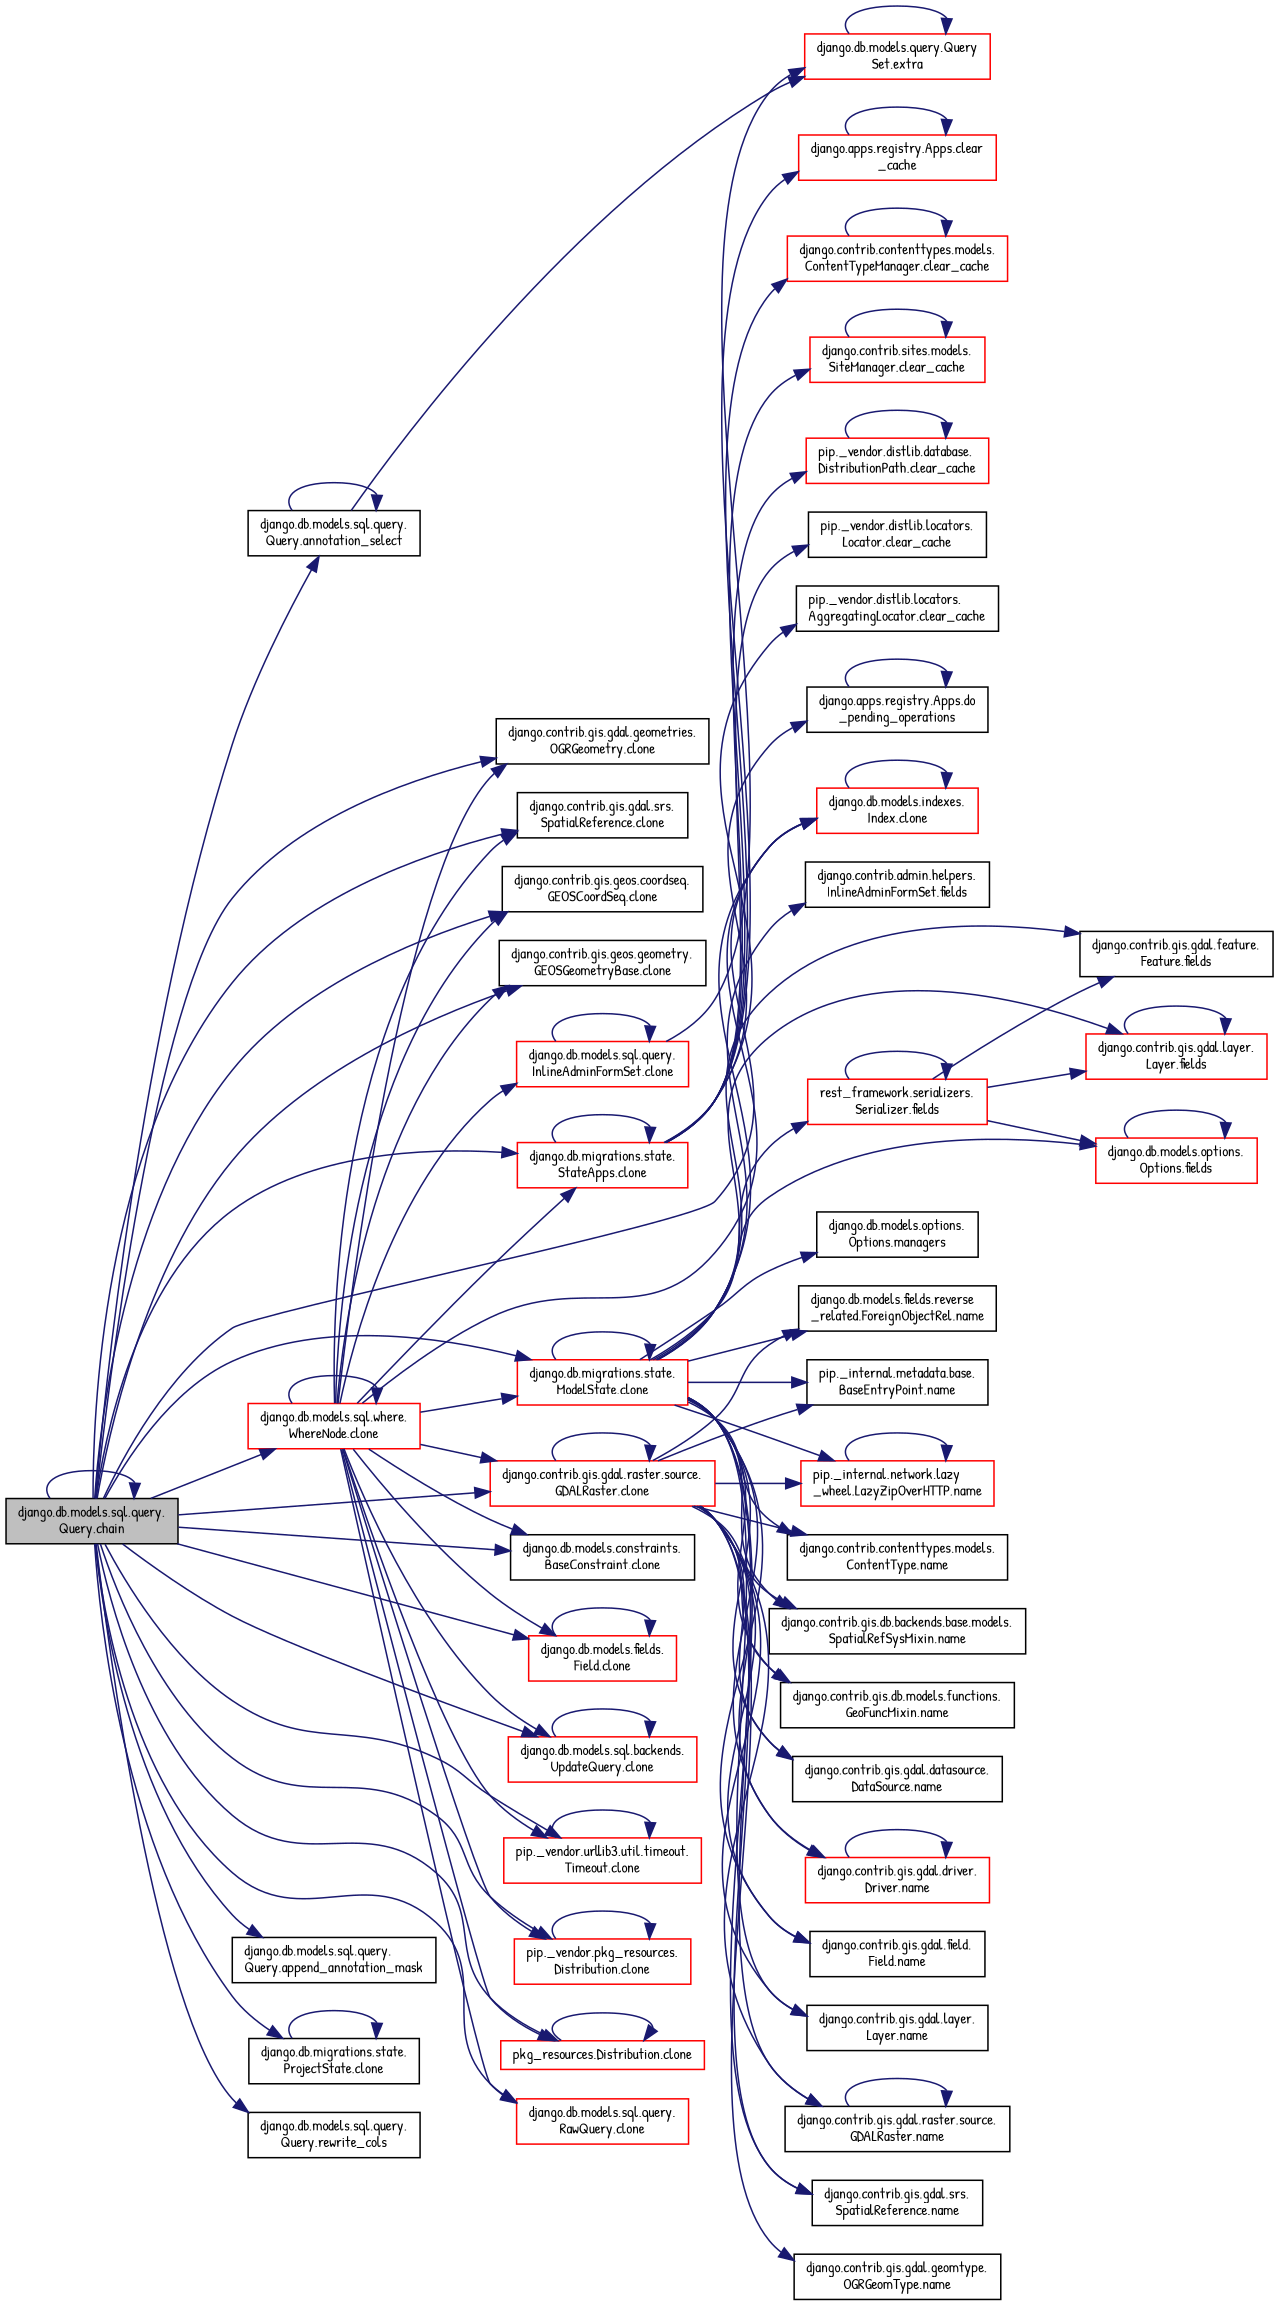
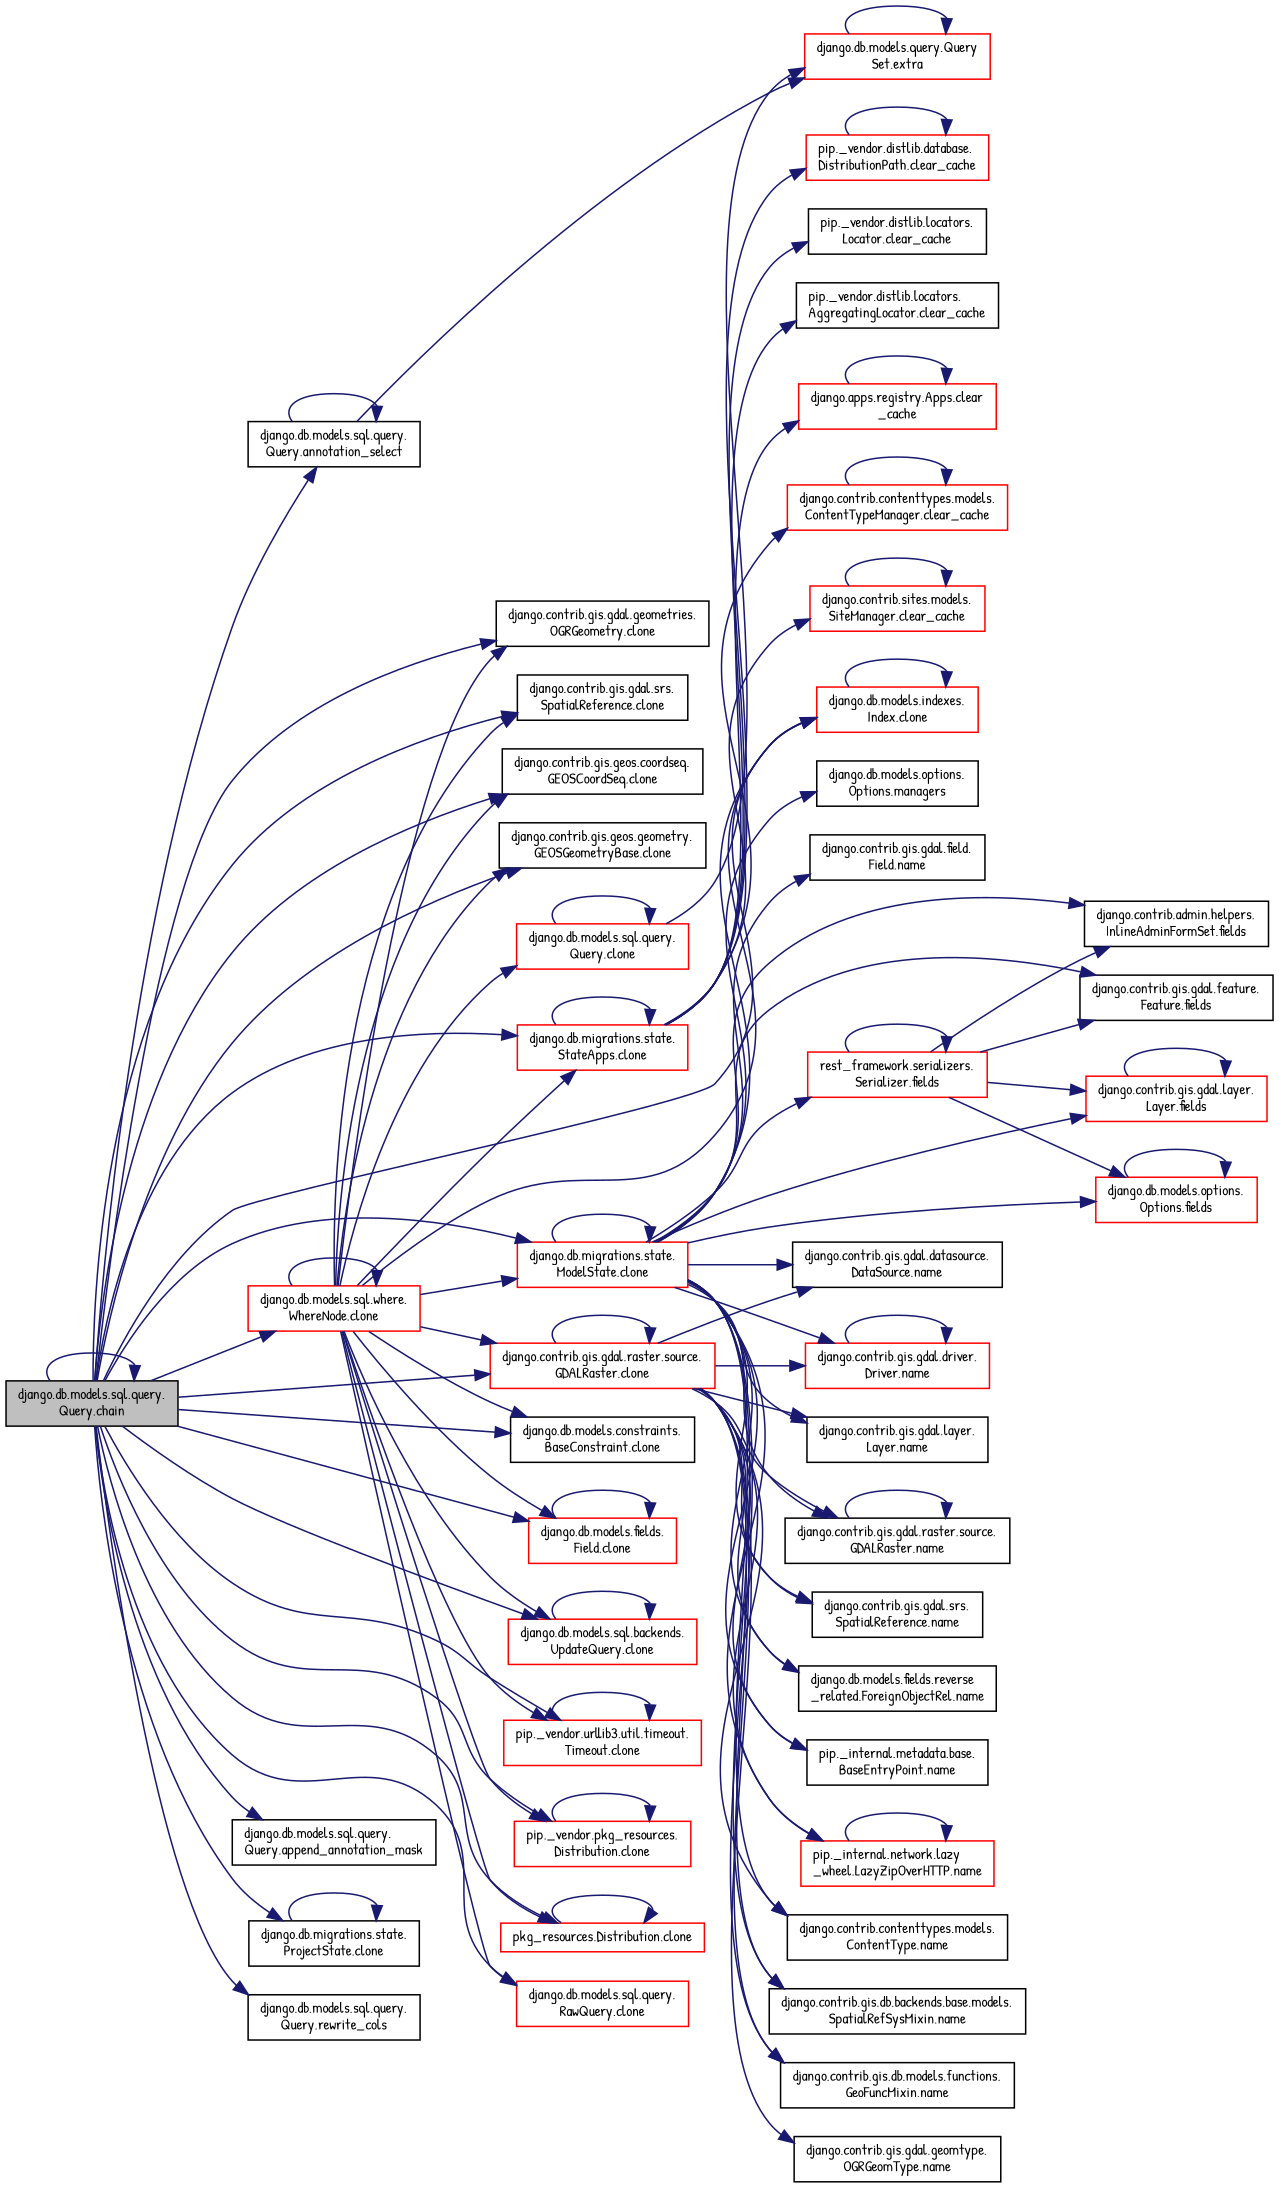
  digraph {
    fontname="Patrick Hand"
    rankdir=LR
    node [color=black fillcolor=white fontname="Patrick Hand" fontsize=10 shape=record style=filled]
    edge [color=midnightblue fontname="Patrick Hand" fontsize=10 labelfontname=Helvetica labelfontsize=10 style=solid]
    n1 [fillcolor=grey75 fontcolor=black height=0.2 label="django.db.models.sql.query.\lQuery.chain" width=0.4]
    n2 [height=0.2 label="django.db.models.sql.query.\lQuery.annotation_select" width=0.4]
    n3 [height=0.2 label="django.db.models.sql.query.\lQuery.append_annotation_mask" width=0.4]
    n4 [height=0.2 label="django.contrib.gis.gdal.geometries.\lOGRGeometry.clone" width=0.4]
    n5 [height=0.2 label="django.contrib.gis.gdal.srs.\lSpatialReference.clone" width=0.4]
    n6 [height=0.2 label="django.contrib.gis.geos.coordseq.\lGEOSCoordSeq.clone" width=0.4]
    n7 [height=0.2 label="django.contrib.gis.geos.geometry.\lGEOSGeometryBase.clone" width=0.4]
    n8 [height=0.2 label="django.db.migrations.state.\lProjectState.clone" width=0.4]
    n9 [color=red height=0.2 label="django.db.migrations.state.\lStateApps.clone" width=0.4]
    n10 [color=red height=0.2 label="django.db.migrations.state.\lModelState.clone" width=0.4]
    n11 [height=0.2 label="django.db.models.constraints.\lBaseConstraint.clone" width=0.4]
    n12 [color=red height=0.2 label="django.db.models.fields.\lField.clone" width=0.4]
    n13 [color=red height=0.2 label="django.db.models.indexes.\lIndex.clone" width=0.4]
    n14 [color=red height=0.2 label="django.db.models.sql.backends.\lUpdateQuery.clone" width=0.4]
    n15 [color=red height=0.2 label="django.db.models.sql.where.\lWhereNode.clone" width=0.4]
    n16 [color=red height=0.2 label="pip._vendor.urllib3.util.timeout.\lTimeout.clone" width=0.4]
    n17 [color=red height=0.2 label="pip._vendor.pkg_resources.\lDistribution.clone" width=0.4]
    n18 [color=red height=0.2 label="pkg_resources.Distribution.clone" width=0.4]
    n19 [color=red height=0.2 label="django.contrib.gis.gdal.raster.source.\lGDALRaster.clone" width=0.4]
    n20 [color=red height=0.2 label="django.db.models.sql.query.\lRawQuery.clone" width=0.4]
    n21 [height=0.2 label="django.db.models.sql.query.\lQuery.rewrite_cols" width=0.4]
    n22 [color=red height=0.2 label="django.db.models.query.Query\lSet.extra" width=0.4]
    n23 [color=red height=0.2 label="django.apps.registry.Apps.clear\l_cache" width=0.4]
    n24 [color=red height=0.2 label="django.contrib.contenttypes.models.\lContentTypeManager.clear_cache" width=0.4]
    n25 [color=red height=0.2 label="django.contrib.sites.models.\lSiteManager.clear_cache" width=0.4]
    n26 [color=red height=0.2 label="pip._vendor.distlib.database.\lDistributionPath.clear_cache" width=0.4]
    n27 [height=0.2 label="pip._vendor.distlib.locators.\lLocator.clear_cache" width=0.4]
    n28 [height=0.2 label="pip._vendor.distlib.locators.\lAggregatingLocator.clear_cache" width=0.4]
-   n29 [height=0.2 label="django.apps.registry.Apps.do\l_pending_operations" width=0.4]
    n30 [height=0.2 label="django.contrib.admin.helpers.\lInlineAdminFormSet.fields" width=0.4]
    n31 [height=0.2 label="django.contrib.gis.gdal.feature.\lFeature.fields" width=0.4]
    n32 [color=red height=0.2 label="django.contrib.gis.gdal.layer.\lLayer.fields" width=0.4]
    n33 [color=red height=0.2 label="django.db.models.options.\lOptions.fields" width=0.4]
    n34 [color=red height=0.2 label="rest_framework.serializers.\lSerializer.fields" width=0.4]
    n35 [height=0.2 label="django.db.models.options.\lOptions.managers" width=0.4]
    n36 [height=0.2 label="django.contrib.contenttypes.models.\lContentType.name" width=0.4]
    n37 [height=0.2 label="django.contrib.gis.db.backends.base.models.\lSpatialRefSysMixin.name" width=0.4]
    n38 [height=0.2 label="django.contrib.gis.db.models.functions.\lGeoFuncMixin.name" width=0.4]
    n39 [height=0.2 label="django.contrib.gis.gdal.datasource.\lDataSource.name" width=0.4]
    n40 [color=red height=0.2 label="django.contrib.gis.gdal.driver.\lDriver.name" width=0.4]
    n41 [height=0.2 label="django.contrib.gis.gdal.field.\lField.name" width=0.4]
    n42 [height=0.2 label="django.contrib.gis.gdal.layer.\lLayer.name" width=0.4]
    n43 [height=0.2 label="django.contrib.gis.gdal.raster.source.\lGDALRaster.name" width=0.4]
    n44 [height=0.2 label="django.contrib.gis.gdal.srs.\lSpatialReference.name" width=0.4]
    n45 [height=0.2 label="django.db.models.fields.reverse\l_related.ForeignObjectRel.name" width=0.4]
    n46 [height=0.2 label="pip._internal.metadata.base.\lBaseEntryPoint.name" width=0.4]
    n47 [color=red height=0.2 label="pip._internal.network.lazy\l_wheel.LazyZipOverHTTP.name" width=0.4]
-   n48 [color=red height=0.2 label="django.db.models.sql.query.\lInlineAdminFormSet.clone" width=0.4]
+   n48 [color=red height=0.2 label="django.db.models.sql.query.\lQuery.clone" width=0.4]
    n49 [height=0.2 label="django.contrib.gis.gdal.geomtype.\lOGRGeomType.name" width=0.4]
    n1 -> n1
    n1 -> n2
    n1 -> n3
    n1 -> n4
    n1 -> n5
    n1 -> n6
    n1 -> n7
    n1 -> n8
    n1 -> n9
    n1 -> n10
    n1 -> n11
    n1 -> n12
    n1 -> n13
    n1 -> n14
    n1 -> n15
    n1 -> n16
    n1 -> n17
    n1 -> n18
    n1 -> n19
    n1 -> n20
    n1 -> n21
    n2 -> n2
    n2 -> n22
    n8 -> n8
    n9 -> n9
    n9 -> n23
    n9 -> n24
    n9 -> n25
    n9 -> n26
    n9 -> n27
    n9 -> n28
-   n9 -> n29
    n10 -> n10
    n10 -> n13
    n10 -> n30
    n10 -> n31
    n10 -> n32
    n10 -> n33
    n10 -> n34
    n10 -> n35
    n10 -> n36
    n10 -> n37
    n10 -> n38
    n10 -> n39
    n10 -> n40
    n10 -> n41
    n10 -> n42
    n10 -> n43
    n10 -> n44
    n10 -> n45
    n10 -> n46
    n10 -> n47
    n12 -> n12
    n13 -> n13
    n14 -> n14
    n15 -> n4
    n15 -> n5
    n15 -> n6
    n15 -> n7
    n15 -> n9
    n15 -> n10
    n15 -> n11
    n15 -> n12
    n15 -> n13
    n15 -> n14
    n15 -> n15
    n15 -> n16
    n15 -> n17
    n15 -> n18
    n15 -> n19
    n15 -> n20
    n15 -> n48
    n16 -> n16
    n17 -> n17
    n18 -> n18
    n19 -> n19
    n19 -> n36
    n19 -> n37
    n19 -> n38
    n19 -> n39
    n19 -> n40
-   n19 -> n41
    n19 -> n42
    n19 -> n43
    n19 -> n44
    n19 -> n45
    n19 -> n46
    n19 -> n47
    n19 -> n49
    n22 -> n22
    n23 -> n23
    n24 -> n24
    n25 -> n25
    n26 -> n26
-   n29 -> n29
    n32 -> n32
    n33 -> n33
+   n34 -> n30
    n34 -> n31
    n34 -> n32
    n34 -> n33
    n34 -> n34
    n40 -> n40
    n43 -> n43
    n47 -> n47
    n48 -> n22
    n48 -> n48
  }
